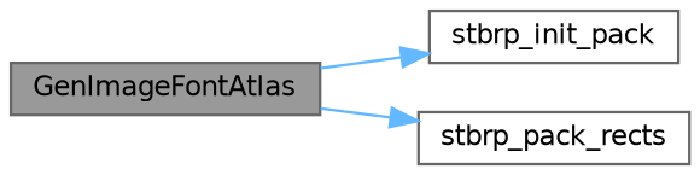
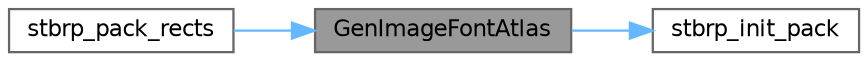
  digraph {
    rankdir=LR
    node [color=grey40 fillcolor=white fontname=Helvetica fontsize=10 shape=box style=filled]
    edge [color=steelblue1 fontname=Helvetica fontsize=10 labelfontname=Helvetica labelfontsize=10 style=solid]
    n1 [color=gray40 fillcolor=grey60 fontcolor=black height=0.2 label=GenImageFontAtlas width=0.4]
    n2 [height=0.2 label=stbrp_init_pack width=0.4]
    n3 [height=0.2 label=stbrp_pack_rects width=0.4]
    n1 -> n2
-   n1 -> n3
+   n3 -> n1
  }
